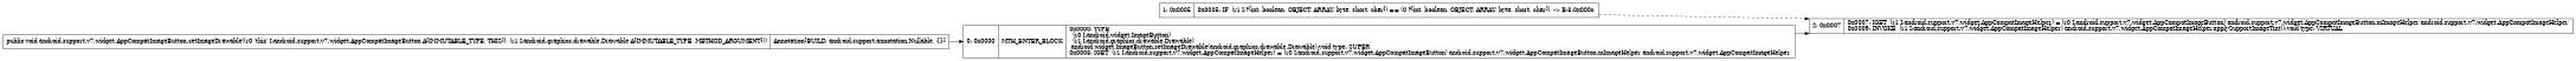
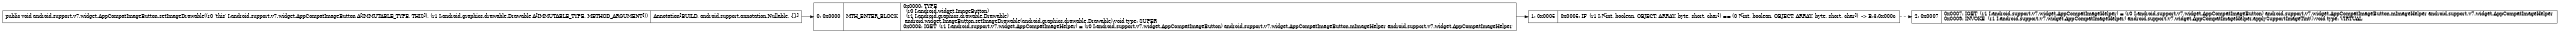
  digraph {
    rankdir=LR
    node [shape=record]
    n1 [label="{0\:\ 0x0000|MTH_ENTER_BLOCK\l|0x0000: TYPE  \l  (r0 I:android.widget.ImageButton)\l  (r1 I:android.graphics.drawable.Drawable)\l android.widget.ImageButton.setImageDrawable(android.graphics.drawable.Drawable):void type: SUPER \l0x0003: IGET  (r1 I:android.support.v7.widget.AppCompatImageHelper) = (r0 I:android.support.v7.widget.AppCompatImageButton) android.support.v7.widget.AppCompatImageButton.mImageHelper android.support.v7.widget.AppCompatImageHelper \l}"]
    n2 [label="{1\:\ 0x0005|0x0005: IF  (r1 I:?[int, boolean, OBJECT, ARRAY, byte, short, char]) == (0 ?[int, boolean, OBJECT, ARRAY, byte, short, char])  \-\> B:3:0x000c \l}"]
    n3 [label="{2\:\ 0x0007|0x0007: IGET  (r1 I:android.support.v7.widget.AppCompatImageHelper) = (r0 I:android.support.v7.widget.AppCompatImageButton) android.support.v7.widget.AppCompatImageButton.mImageHelper android.support.v7.widget.AppCompatImageHelper \l0x0009: INVOKE  (r1 I:android.support.v7.widget.AppCompatImageHelper) android.support.v7.widget.AppCompatImageHelper.applySupportImageTint():void type: VIRTUAL \l}"]
    n4 [label="{public void android.support.v7.widget.AppCompatImageButton.setImageDrawable((r0 'this' I:android.support.v7.widget.AppCompatImageButton A[IMMUTABLE_TYPE, THIS]), (r1 I:android.graphics.drawable.Drawable A[IMMUTABLE_TYPE, METHOD_ARGUMENT]))  | Annotation[BUILD, android.support.annotation.Nullable, \{\}]\l}"]
-   n1 -> n3
+   n1 -> n2
    n2 -> n3 [style=dashed]
    n4 -> n1
  }
